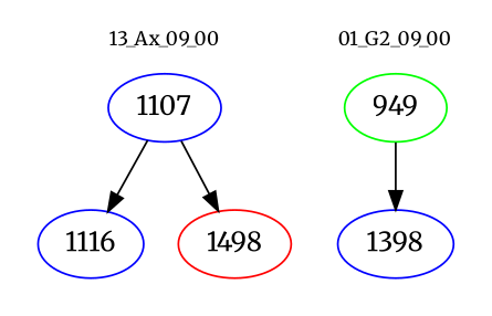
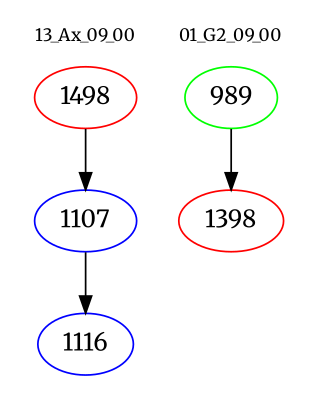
  digraph {
    fontname=Merriweather
    node [color=blue fontname=Merriweather]
    edge [color=black fontname=Merriweather]
    n1 [label=1107]
    n2 [label=1116]
    n3 [color=red label=1498]
-   n4 [color=green label=949]
-   n5 [label=1398]
+   n4 [color=green label=989]
+   n5 [color=red label=1398]
    subgraph cluster_1 {
      color=white
      fontsize=10
      label="13_Ax_09_00"
      n1
      n2
      n3
    }
    subgraph cluster_2 {
      color=white
      fontsize=10
      label="01_G2_09_00"
      n4
      n5
    }
    n1 -> n2
-   n1 -> n3
+   n3 -> n1
    n4 -> n5
  }
